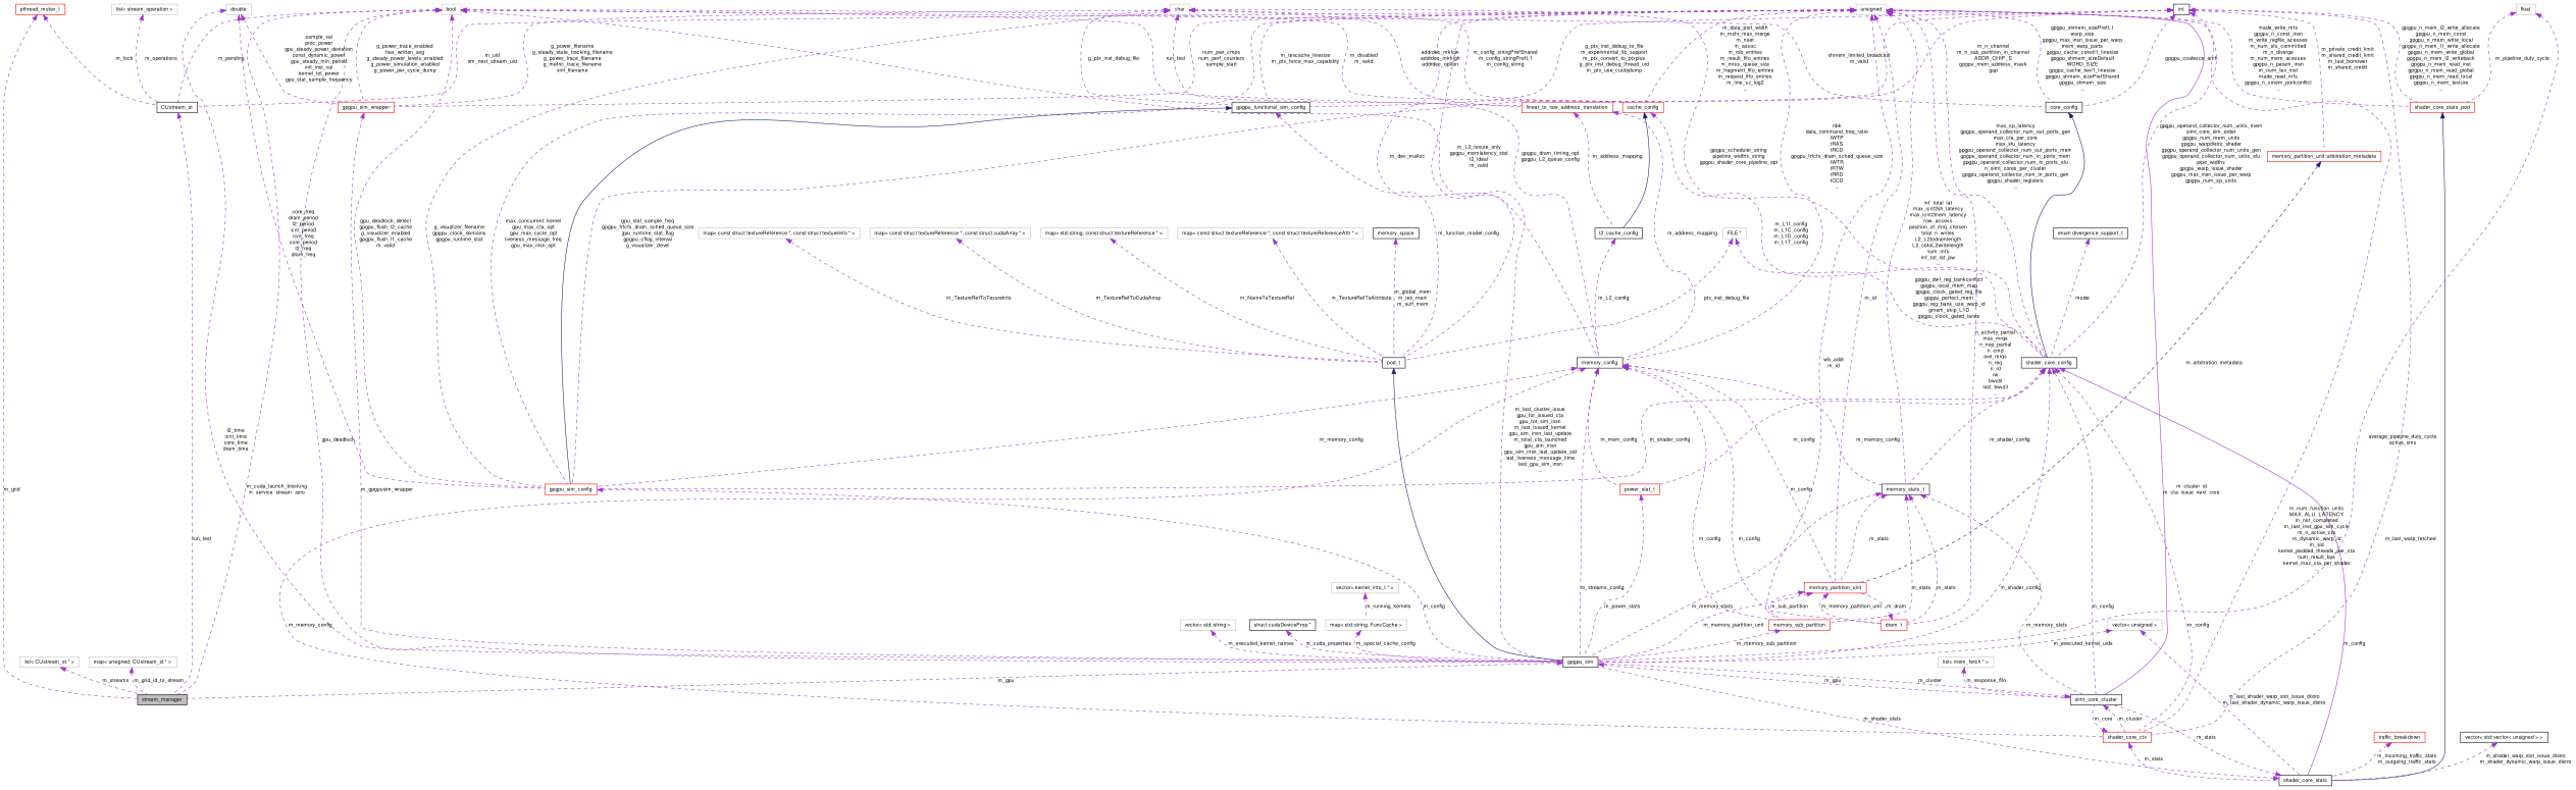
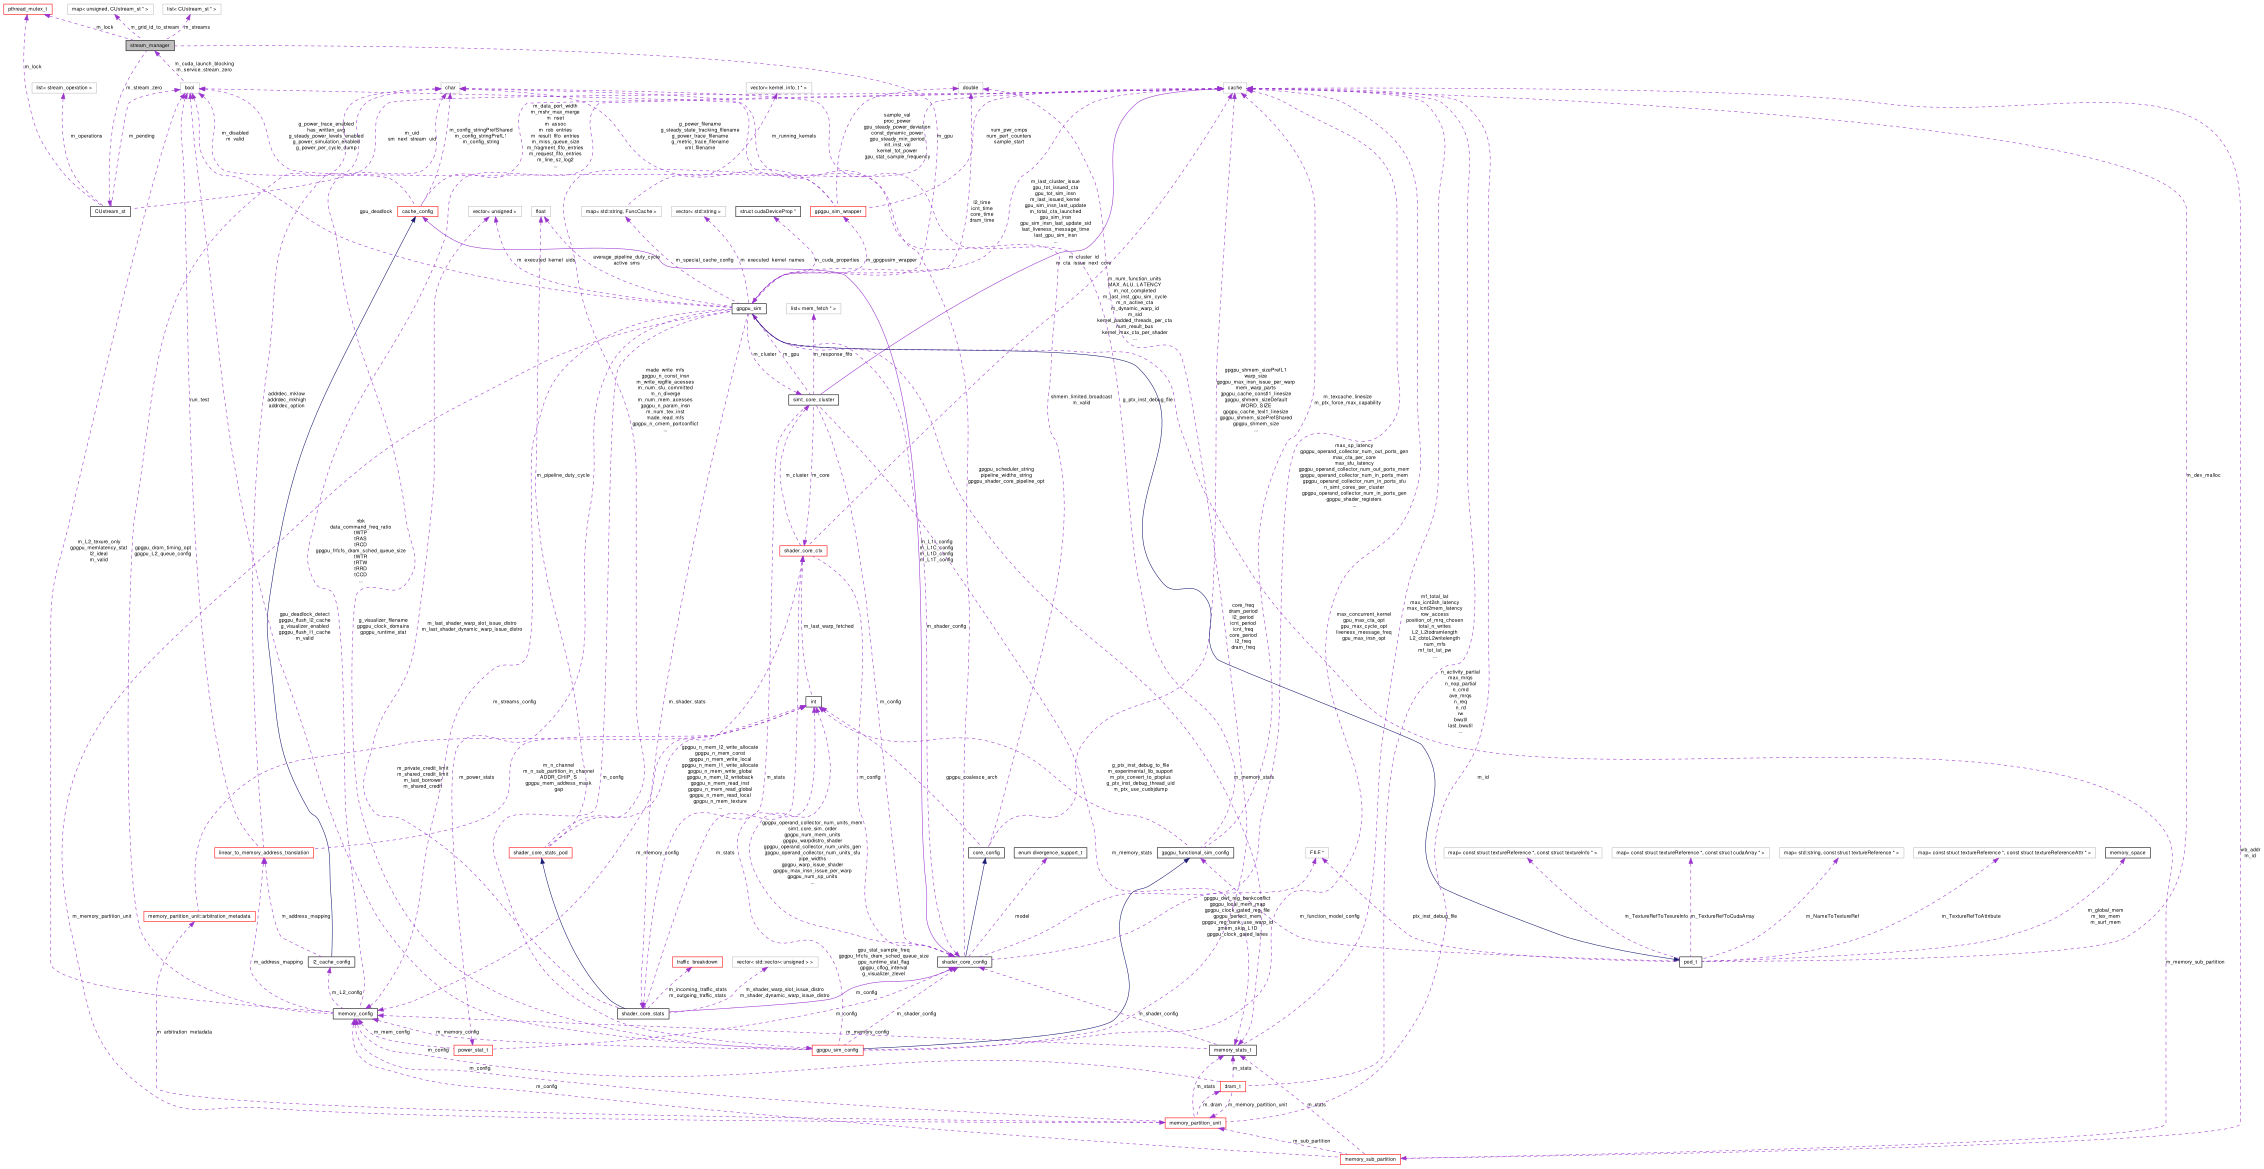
  digraph {
    rankdir=TB
    node [color=grey75 fontname=FreeSans fontsize=10 shape=record]
    edge [color=darkorchid3 dir=back fontname=FreeSans fontsize=10 labelfontname=FreeSans labelfontsize=10 style=dashed]
    n1 [color=black fillcolor=grey75 fontcolor=black height=0.2 label=stream_manager style=filled width=0.4]
    n2 [height=0.2 label="map\< unsigned, CUstream_st * \>" width=0.4]
    n3 [color=red height=0.2 label=pthread_mutex_t width=0.4]
    n4 [color=black height=0.2 label=CUstream_st width=0.4]
    n5 [height=0.2 label=bool width=0.4]
    n6 [color=black height=0.2 label=gpgpu_sim width=0.4]
    n7 [color=black height=0.2 label=core_config width=0.4]
    n8 [color=red height=0.2 label=cache_config width=0.4]
    n9 [color=black height=0.2 label=memory_config width=0.4]
-   n10 [color=red height=0.2 label=linear_to_raw_address_translation width=0.4]
+   n10 [color=red height=0.2 label=linear_to_memory_address_translation width=0.4]
    n11 [color=red height=0.2 label=gpgpu_sim_config width=0.4]
    n12 [color=red height=0.2 label=gpgpu_sim_wrapper width=0.4]
    n13 [color=black height=0.2 label=simt_core_cluster width=0.4]
    n14 [color=black height=0.2 label=shader_core_config width=0.4]
    n15 [color=black height=0.2 label=memory_stats_t width=0.4]
    n16 [color=red height=0.2 label=shader_core_ctx width=0.4]
    n17 [color=black height=0.2 label=shader_core_stats width=0.4]
    n18 [color=red height=0.2 label=power_stat_t width=0.4]
    n19 [color=black height=0.2 label=l2_cache_config width=0.4]
    n20 [color=red height=0.2 label=memory_partition_unit width=0.4]
    n21 [color=red height=0.2 label=dram_t width=0.4]
    n22 [color=red height=0.2 label=memory_sub_partition width=0.4]
    n23 [height=0.2 label="list\< stream_operation \>" width=0.4]
-   n24 [height=0.2 label=unsigned width=0.4]
+   n24 [height=0.2 label=cache width=0.4]
    n25 [color=black height=0.2 label=pod_t width=0.4]
    n26 [color=black height=0.2 label=gpgpu_functional_sim_config width=0.4]
    n27 [color=red height=0.2 label=shader_core_stats_pod width=0.4]
    n28 [height=0.2 label="list\< CUstream_st * \>" width=0.4]
    n29 [height=0.2 label="map\< const struct textureReference *, const struct textureInfo * \>" width=0.4]
    n30 [height=0.2 label="map\< const struct textureReference *, const struct cudaArray * \>" width=0.4]
    n31 [height=0.2 label="FILE *" width=0.4]
    n32 [height=0.2 label="map\< std::string, const struct textureReference * \>" width=0.4]
    n33 [height=0.2 label="map\< const struct textureReference *, const struct textureReferenceAttr * \>" width=0.4]
    n34 [color=black height=0.2 label=memory_space width=0.4]
    n35 [height=0.2 label=char width=0.4]
    n36 [color=black height=0.2 label=int width=0.4]
    n37 [color=red height=0.2 label="memory_partition_unit::arbitration_metadata" width=0.4]
    n38 [height=0.2 label=double width=0.4]
    n39 [color=black height=0.2 label="enum divergence_support_t" width=0.4]
    n40 [height=0.2 label=float width=0.4]
    n41 [color=red height=0.2 label=traffic_breakdown width=0.4]
    n42 [height=0.2 label="vector\< unsigned \>" width=0.4]
-   n43 [color=black height=0.2 label="vector\< std::vector\< unsigned \> \>" width=0.4]
+   n43 [height=0.2 label="vector\< std::vector\< unsigned \> \>" width=0.4]
    n44 [height=0.2 label="list\< mem_fetch * \>" width=0.4]
    n45 [height=0.2 label="vector\< std::string \>" width=0.4]
    n46 [color=black height=0.2 label="struct cudaDeviceProp *" width=0.4]
    n47 [height=0.2 label="map\< std::string, FuncCache \>" width=0.4]
    n48 [height=0.2 label="vector\< kernel_info_t * \>" width=0.4]
    n2 -> n1 [label=m_grid_id_to_stream]
-   n3 -> n1 [label=m_grid]
+   n3 -> n1 [label=m_lock]
    n3 -> n4 [label=m_lock]
-   n4 -> n1 [label=run_test]
-   n5 -> n1 [label="m_cuda_launch_blocking\nm_service_stream_zero"]
+   n4 -> n1 [label=m_stream_zero]
+   n1 -> n5 [label="m_cuda_launch_blocking\nm_service_stream_zero"]
    n5 -> n4 [label=m_pending]
    n5 -> n6 [label=gpu_deadlock]
    n5 -> n7 [label="shmem_limited_broadcast\nm_valid"]
    n5 -> n8 [label="m_disabled\nm_valid"]
    n5 -> n9 [label="m_L2_texure_only\ngpgpu_memlatency_stat\nl2_ideal\nm_valid"]
    n5 -> n10 [label=run_test]
    n5 -> n11 [label="gpu_deadlock_detect\ngpgpu_flush_l2_cache\ng_visualizer_enabled\ngpgpu_flush_l1_cache\nm_valid"]
    n5 -> n12 [label="g_power_trace_enabled\nhas_written_avg\ng_steady_power_levels_enabled\ng_power_simulation_enabled\ng_power_per_cycle_dump"]
    n6 -> n1 [label=m_gpu]
    n6 -> n13 [label=m_gpu]
    n7 -> n14 [color=midnightblue style=solid]
-   n8 -> n14 [label="m_L1I_config\nm_L1C_config\nm_L1D_config\nm_L1T_config"]
+   n8 -> n14 [label="m_L1I_config\nm_L1C_config\nm_L1D_config\nm_L1T_config" style=solid]
    n8 -> n19 [color=midnightblue style=solid]
    n9 -> n6 [label=m_streams_config]
    n9 -> n11 [label=m_memory_config]
    n9 -> n15 [label=m_memory_config]
    n9 -> n16 [label=m_memory_config]
    n9 -> n18 [label=m_mem_config]
    n9 -> n20 [label=m_config]
    n9 -> n21 [label=m_config]
    n9 -> n22 [label=m_config]
    n10 -> n9 [label=m_address_mapping]
    n10 -> n19 [label=m_address_mapping]
    n11 -> n6 [label=m_config]
    n12 -> n6 [label=m_gpgpusim_wrapper]
    n13 -> n6 [label=m_cluster]
    n13 -> n16 [label=m_cluster]
    n14 -> n6 [label=m_shader_config]
    n14 -> n11 [label=m_shader_config]
    n14 -> n13 [label=m_config]
    n14 -> n15 [label=m_shader_config]
    n14 -> n16 [label=m_config]
    n14 -> n17 [label=m_config style=solid]
    n14 -> n18 [label=m_config]
    n15 -> n6 [label=m_memory_stats]
    n15 -> n13 [label=m_memory_stats]
    n15 -> n20 [label=m_stats]
    n15 -> n21 [label=m_stats]
    n15 -> n22 [label=m_stats]
    n16 -> n13 [label=m_core]
    n16 -> n17 [label=m_stats]
    n17 -> n6 [label=m_shader_stats]
    n17 -> n13 [label=m_stats]
    n18 -> n6 [label=m_power_stats]
    n19 -> n9 [label=m_L2_config]
    n20 -> n6 [label=m_memory_partition_unit]
    n20 -> n21 [label=m_memory_partition_unit]
    n20 -> n22 [label=m_sub_partition]
    n21 -> n20 [label=m_dram]
    n22 -> n6 [label=m_memory_sub_partition]
    n23 -> n4 [label=m_operations]
    n24 -> n4 [label="m_uid\nsm_next_stream_uid"]
    n24 -> n6 [label="m_last_cluster_issue\ngpu_tot_issued_cta\ngpu_tot_sim_insn\nm_last_issued_kernel\ngpu_sim_insn_last_update\nm_total_cta_launched\ngpu_sim_insn\ngpu_sim_insn_last_update_sid\nlast_liveness_message_time\nlast_gpu_sim_insn\n..."]
    n24 -> n7 [label="gpgpu_shmem_sizePrefL1\nwarp_size\ngpgpu_max_insn_issue_per_warp\nmem_warp_parts\ngpgpu_cache_constl1_linesize\ngpgpu_shmem_sizeDefault\nWORD_SIZE\ngpgpu_cache_texl1_linesize\ngpgpu_shmem_sizePrefShared\ngpgpu_shmem_size\n..."]
    n24 -> n8 [label="m_data_port_width\nm_mshr_max_merge\nm_nset\nm_assoc\nm_rob_entries\nm_result_fifo_entries\nm_miss_queue_size\nm_fragment_fifo_entries\nm_request_fifo_entries\nm_line_sz_log2\n..."]
    n24 -> n9 [label="nbk\ndata_command_freq_ratio\ntWTP\ntRAS\ntRCD\ngpgpu_frfcfs_dram_sched_queue_size\ntWTR\ntRTW\ntRRD\ntCCD\n..."]
    n24 -> n11 [label="max_concurrent_kernel\ngpu_max_cta_opt\ngpu_max_cycle_opt\nliveness_message_freq\ngpu_max_insn_opt"]
    n24 -> n12 [label="num_pwr_cmps\nnum_perf_counters\nsample_start"]
    n24 -> n13 [label="m_cluster_id\nm_cta_issue_next_core" style=solid]
    n24 -> n14 [label="max_sp_latency\ngpgpu_operand_collector_num_out_ports_gen\nmax_cta_per_core\nmax_sfu_latency\ngpgpu_operand_collector_num_out_ports_mem\ngpgpu_operand_collector_num_in_ports_mem\ngpgpu_operand_collector_num_in_ports_sfu\nn_simt_cores_per_cluster\ngpgpu_operand_collector_num_in_ports_gen\ngpgpu_shader_registers\n..."]
    n24 -> n15 [label="mf_total_lat\nmax_icnt2sh_latency\nmax_icnt2mem_latency\nrow_access\nposition_of_mrq_chosen\ntotal_n_writes\nL2_L2todramlength\nL2_cbtoL2writelength\nnum_mfs\nmf_tot_lat_pw\n..."]
    n24 -> n16 [label="m_num_function_units\nMAX_ALU_LATENCY\nm_not_completed\nm_last_inst_gpu_sim_cycle\nm_n_active_cta\nm_dynamic_warp_id\nm_sid\nkernel_padded_threads_per_cta\nnum_result_bus\nkernel_max_cta_per_shader\n..."]
    n24 -> n20 [label=m_id]
    n24 -> n21 [label="n_activity_partial\nmax_mrqs\nn_nop_partial\nn_cmd\nave_mrqs\nn_req\nn_rd\nrw\nbwutil\nlast_bwutil\n..."]
    n24 -> n22 [label="wb_addr\nm_id"]
    n24 -> n25 [label=m_dev_malloc]
    n24 -> n26 [label="m_texcache_linesize\nm_ptx_force_max_capability"]
    n24 -> n27 [label="made_write_mfs\ngpgpu_n_const_insn\nm_write_regfile_acesses\nm_num_sfu_committed\nm_n_diverge\nm_num_mem_acesses\ngpgpu_n_param_insn\nm_num_tex_inst\nmade_read_mfs\ngpgpu_n_cmem_portconflict\n..."]
    n25 -> n6 [color=midnightblue style=solid]
    n26 -> n11 [color=midnightblue style=solid]
    n26 -> n25 [label=m_function_model_config]
    n27 -> n17 [color=midnightblue style=solid]
    n28 -> n1 [label=m_streams]
    n29 -> n25 [label=m_TextureRefToTexureInfo]
    n30 -> n25 [label=m_TextureRefToCudaArray]
    n31 -> n14 [label="gpgpu_dwf_reg_bankconflict\ngpgpu_local_mem_map\ngpgpu_clock_gated_reg_file\ngpgpu_perfect_mem\ngpgpu_reg_bank_use_warp_id\ngmem_skip_L1D\ngpgpu_clock_gated_lanes"]
    n31 -> n25 [label=ptx_inst_debug_file]
    n32 -> n25 [label=m_NameToTextureRef]
    n33 -> n25 [label=m_TextureRefToAttribute]
    n34 -> n25 [label="m_global_mem\nm_tex_mem\nm_surf_mem"]
    n35 -> n8 [label="m_config_stringPrefShared\nm_config_stringPrefL1\nm_config_string"]
    n35 -> n9 [label="gpgpu_dram_timing_opt\ngpgpu_L2_queue_config"]
    n35 -> n10 [label="addrdec_mklow\naddrdec_mkhigh\naddrdec_option"]
    n35 -> n11 [label="g_visualizer_filename\ngpgpu_clock_domains\ngpgpu_runtime_stat"]
    n35 -> n12 [label="g_power_filename\ng_steady_state_tracking_filename\ng_power_trace_filename\ng_metric_trace_filename\nxml_filename"]
    n35 -> n14 [label="gpgpu_scheduler_string\npipeline_widths_string\ngpgpu_shader_core_pipeline_opt"]
    n35 -> n26 [label=g_ptx_inst_debug_file]
    n36 -> n7 [label=gpgpu_coalesce_arch]
    n36 -> n10 [label="m_n_channel\nm_n_sub_partition_in_channel\nADDR_CHIP_S\ngpgpu_mem_address_mask\ngap"]
    n36 -> n11 [label="gpu_stat_sample_freq\ngpgpu_frfcfs_dram_sched_queue_size\ngpu_runtime_stat_flag\ngpgpu_cflog_interval\ng_visualizer_zlevel"]
    n36 -> n14 [label="gpgpu_operand_collector_num_units_mem\nsimt_core_sim_order\ngpgpu_num_mem_units\ngpgpu_warpdistro_shader\ngpgpu_operand_collector_num_units_gen\ngpgpu_operand_collector_num_units_sfu\npipe_widths\ngpgpu_warp_issue_shader\ngpgpu_max_insn_issue_per_warp\ngpgpu_num_sp_units\n..."]
-   n36 -> n16 [label=m_last_warp_fetched]
+   n16 -> n36 [label=m_last_warp_fetched]
    n36 -> n26 [label="g_ptx_inst_debug_to_file\nm_experimental_lib_support\nm_ptx_convert_to_ptxplus\ng_ptx_inst_debug_thread_uid\nm_ptx_use_cuobjdump"]
    n36 -> n27 [label="gpgpu_n_mem_l2_write_allocate\ngpgpu_n_mem_const\ngpgpu_n_mem_write_local\ngpgpu_n_mem_l1_write_allocate\ngpgpu_n_mem_write_global\ngpgpu_n_mem_l2_writeback\ngpgpu_n_mem_read_inst\ngpgpu_n_mem_read_global\ngpgpu_n_mem_read_local\ngpgpu_n_mem_texture\n..."]
    n36 -> n37 [label="m_private_credit_limit\nm_shared_credit_limit\nm_last_borrower\nm_shared_credit"]
-   n37 -> n20 [color=midnightblue label=m_arbitration_metadata]
+   n37 -> n20 [label=m_arbitration_metadata]
    n38 -> n6 [label="l2_time\nicnt_time\ncore_time\ndram_time"]
    n38 -> n11 [label="core_freq\ndram_period\nl2_period\nicnt_period\nicnt_freq\ncore_period\nl2_freq\ndram_freq"]
    n38 -> n12 [label="sample_val\nproc_power\ngpu_steady_power_deviation\nconst_dynamic_power\ngpu_steady_min_period\ninit_inst_val\nkernel_tot_power\ngpu_stat_sample_frequency"]
    n39 -> n14 [label=model]
    n40 -> n6 [label="average_pipeline_duty_cycle\nactive_sms"]
    n40 -> n27 [label=m_pipeline_duty_cycle]
    n41 -> n17 [label="m_incoming_traffic_stats\nm_outgoing_traffic_stats"]
    n42 -> n6 [label=m_executed_kernel_uids]
    n42 -> n17 [label="m_last_shader_warp_slot_issue_distro\nm_last_shader_dynamic_warp_issue_distro"]
    n43 -> n17 [label="m_shader_warp_slot_issue_distro\nm_shader_dynamic_warp_issue_distro"]
    n44 -> n13 [label=m_response_fifo]
    n45 -> n6 [label=m_executed_kernel_names]
    n46 -> n6 [label=m_cuda_properties]
    n47 -> n6 [label=m_special_cache_config]
    n48 -> n47 [label=m_running_kernels]
  }
